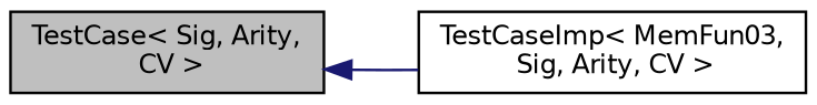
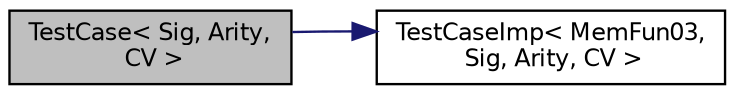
  digraph {
    rankdir=LR
    node [color=black fontname=Helvetica fontsize=10 shape=record style=filled]
    n1 [fillcolor=grey75 fontcolor=black height=0.2 label="TestCase\< Sig, Arity,\l CV \>" width=0.4]
    n2 [fillcolor=white height=0.2 label="TestCaseImp\< MemFun03,\l Sig, Arity, CV \>" width=0.4]
-   n1 -> n2 [color=midnightblue dir=back fontname=Helvetica fontsize=10 labelfontname=Helvetica labelfontsize=10 style=solid]
+   n2 -> n1 [color=midnightblue dir=back fontname=Helvetica fontsize=10 labelfontname=Helvetica labelfontsize=10 style=solid]
  }
